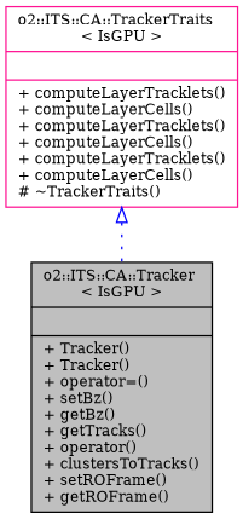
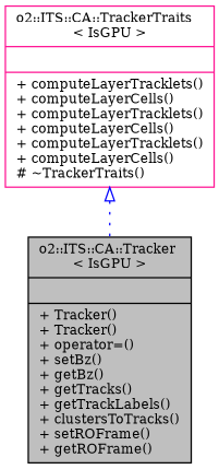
  digraph {
    fontname="DejaVu Serif"
    node [fontname="DejaVu Serif" fontsize=10 shape=record]
-   n1 [color=black fillcolor=grey75 fontcolor=black height=0.2 label="{o2::ITS::CA::Tracker\l\< IsGPU \>\n||+ Tracker()\l+ Tracker()\l+ operator=()\l+ setBz()\l+ getBz()\l+ getTracks()\l+ operator()\l+ clustersToTracks()\l+ setROFrame()\l+ getROFrame()\l}" style=filled width=0.4]
+   n1 [color=black fillcolor=grey75 fontcolor=black height=0.2 label="{o2::ITS::CA::Tracker\l\< IsGPU \>\n||+ Tracker()\l+ Tracker()\l+ operator=()\l+ setBz()\l+ getBz()\l+ getTracks()\l+ getTrackLabels()\l+ clustersToTracks()\l+ setROFrame()\l+ getROFrame()\l}" style=filled width=0.4]
    n2 [color=deeppink height=0.2 label="{o2::ITS::CA::TrackerTraits\l\< IsGPU \>\n||+ computeLayerTracklets()\l+ computeLayerCells()\l+ computeLayerTracklets()\l+ computeLayerCells()\l+ computeLayerTracklets()\l+ computeLayerCells()\l# ~TrackerTraits()\l}" width=0.4]
    n2 -> n1 [arrowtail=onormal color=blue dir=back fontname="DejaVu Serif" fontsize=10 labelfontname=Helvetica labelfontsize=10 style=dotted]
  }
